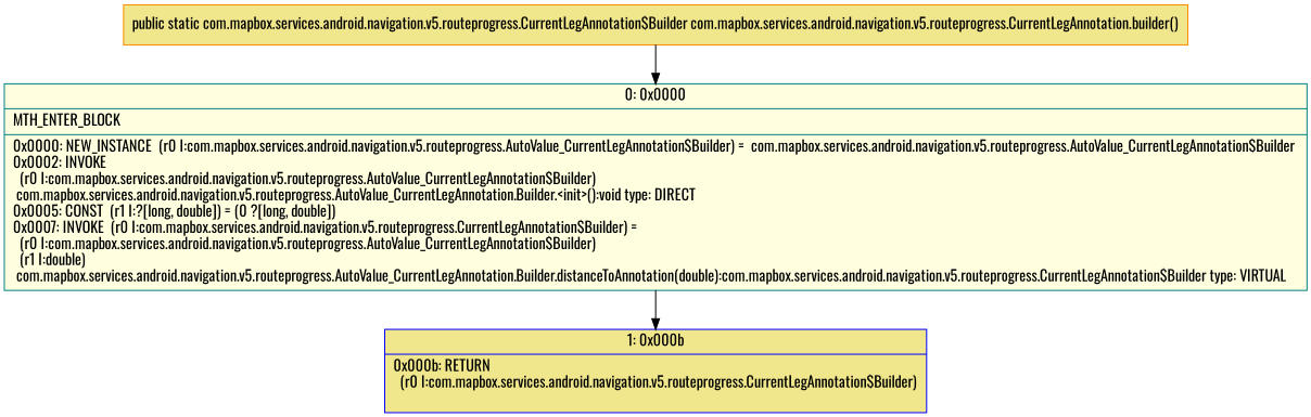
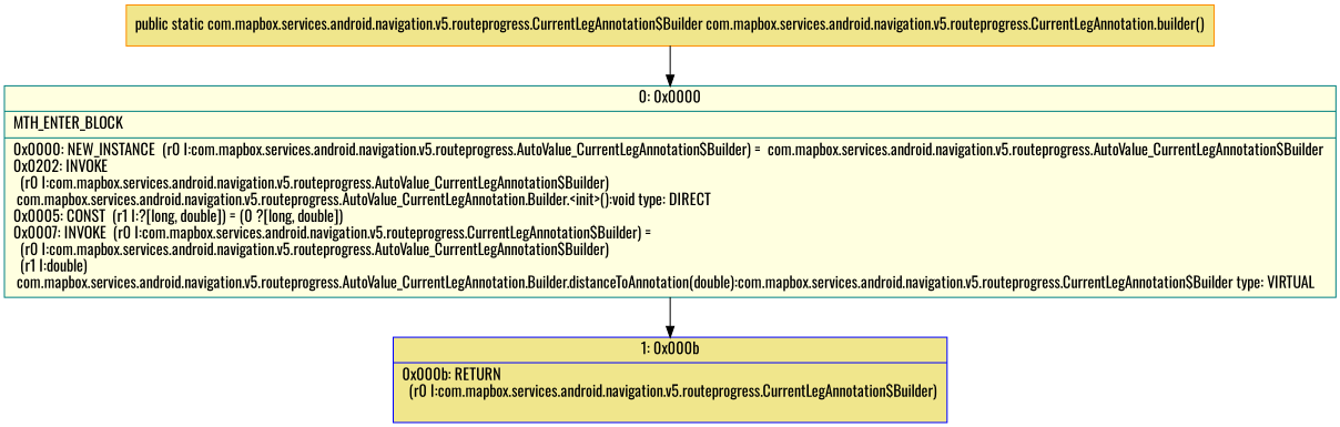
  digraph {
    fontname=Oswald
    node [shape=record style=filled fillcolor=khaki fontname=Oswald]
    edge [fontname=Oswald]
-   n1 [label="{0\:\ 0x0000|MTH_ENTER_BLOCK\l|0x0000: NEW_INSTANCE  (r0 I:com.mapbox.services.android.navigation.v5.routeprogress.AutoValue_CurrentLegAnnotation$Builder) =  com.mapbox.services.android.navigation.v5.routeprogress.AutoValue_CurrentLegAnnotation$Builder \l0x0002: INVOKE  \l  (r0 I:com.mapbox.services.android.navigation.v5.routeprogress.AutoValue_CurrentLegAnnotation$Builder)\l com.mapbox.services.android.navigation.v5.routeprogress.AutoValue_CurrentLegAnnotation.Builder.\<init\>():void type: DIRECT \l0x0005: CONST  (r1 I:?[long, double]) = (0 ?[long, double]) \l0x0007: INVOKE  (r0 I:com.mapbox.services.android.navigation.v5.routeprogress.CurrentLegAnnotation$Builder) = \l  (r0 I:com.mapbox.services.android.navigation.v5.routeprogress.AutoValue_CurrentLegAnnotation$Builder)\l  (r1 I:double)\l com.mapbox.services.android.navigation.v5.routeprogress.AutoValue_CurrentLegAnnotation.Builder.distanceToAnnotation(double):com.mapbox.services.android.navigation.v5.routeprogress.CurrentLegAnnotation$Builder type: VIRTUAL \l}" fillcolor=lightyellow color=teal]
+   n1 [label="{0\:\ 0x0000|MTH_ENTER_BLOCK\l|0x0000: NEW_INSTANCE  (r0 I:com.mapbox.services.android.navigation.v5.routeprogress.AutoValue_CurrentLegAnnotation$Builder) =  com.mapbox.services.android.navigation.v5.routeprogress.AutoValue_CurrentLegAnnotation$Builder \l0x0202: INVOKE  \l  (r0 I:com.mapbox.services.android.navigation.v5.routeprogress.AutoValue_CurrentLegAnnotation$Builder)\l com.mapbox.services.android.navigation.v5.routeprogress.AutoValue_CurrentLegAnnotation.Builder.\<init\>():void type: DIRECT \l0x0005: CONST  (r1 I:?[long, double]) = (0 ?[long, double]) \l0x0007: INVOKE  (r0 I:com.mapbox.services.android.navigation.v5.routeprogress.CurrentLegAnnotation$Builder) = \l  (r0 I:com.mapbox.services.android.navigation.v5.routeprogress.AutoValue_CurrentLegAnnotation$Builder)\l  (r1 I:double)\l com.mapbox.services.android.navigation.v5.routeprogress.AutoValue_CurrentLegAnnotation.Builder.distanceToAnnotation(double):com.mapbox.services.android.navigation.v5.routeprogress.CurrentLegAnnotation$Builder type: VIRTUAL \l}" fillcolor=lightyellow color=teal]
    n2 [label="{1\:\ 0x000b|0x000b: RETURN  \l  (r0 I:com.mapbox.services.android.navigation.v5.routeprogress.CurrentLegAnnotation$Builder)\l \l}" color=blue]
    n3 [label="{public static com.mapbox.services.android.navigation.v5.routeprogress.CurrentLegAnnotation$Builder com.mapbox.services.android.navigation.v5.routeprogress.CurrentLegAnnotation.builder() }" color=darkorange]
    n1 -> n2
    n3 -> n1
  }
